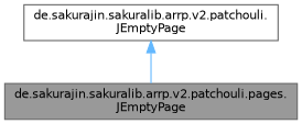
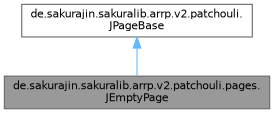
  digraph {
    node [color=gray40 fontname=Helvetica fontsize=10 shape=box style=filled]
    n1 [fillcolor=grey60 fontcolor=black height=0.2 label="de.sakurajin.sakuralib.arrp.v2.patchouli.pages.\lJEmptyPage" width=0.4]
-   n2 [fillcolor=white height=0.2 label="de.sakurajin.sakuralib.arrp.v2.patchouli.\lJEmptyPage" width=0.4]
+   n2 [fillcolor=white height=0.2 label="de.sakurajin.sakuralib.arrp.v2.patchouli.\lJPageBase" width=0.4]
    n2 -> n1 [color=steelblue1 dir=back fontname=Helvetica fontsize=10 labelfontname=Helvetica labelfontsize=10 style=solid]
  }
